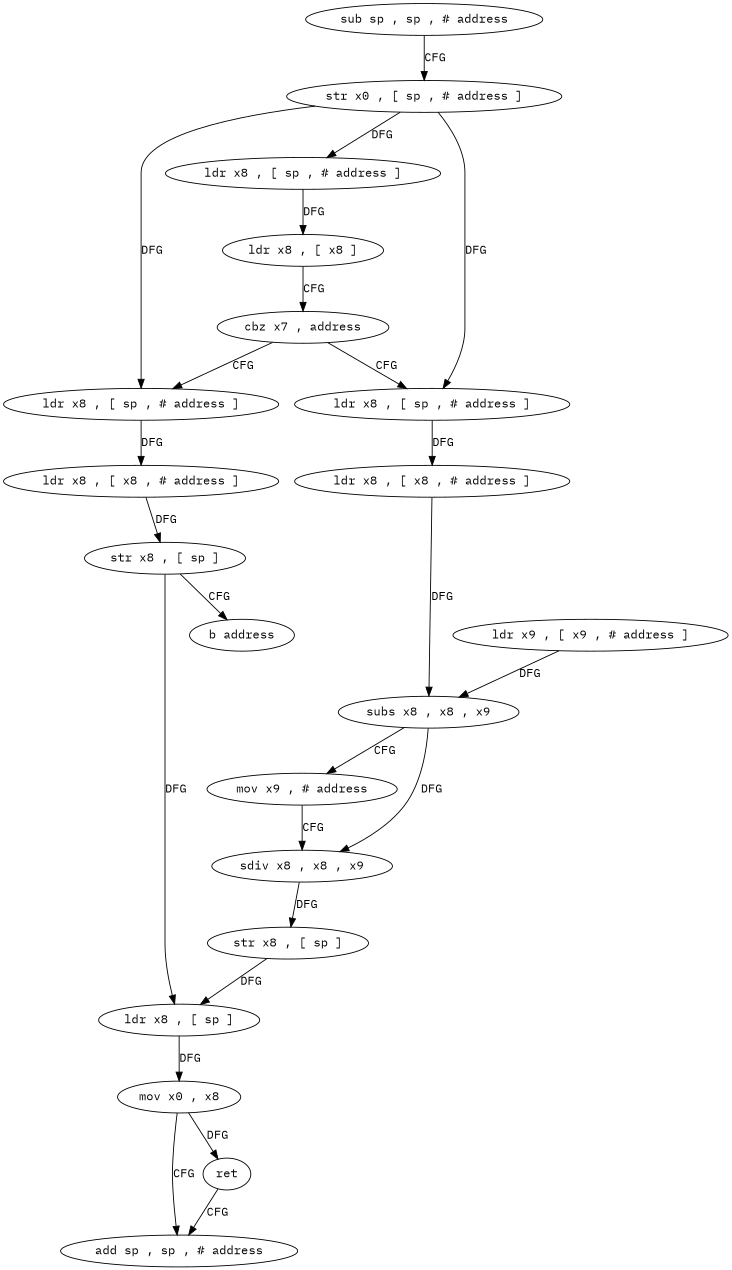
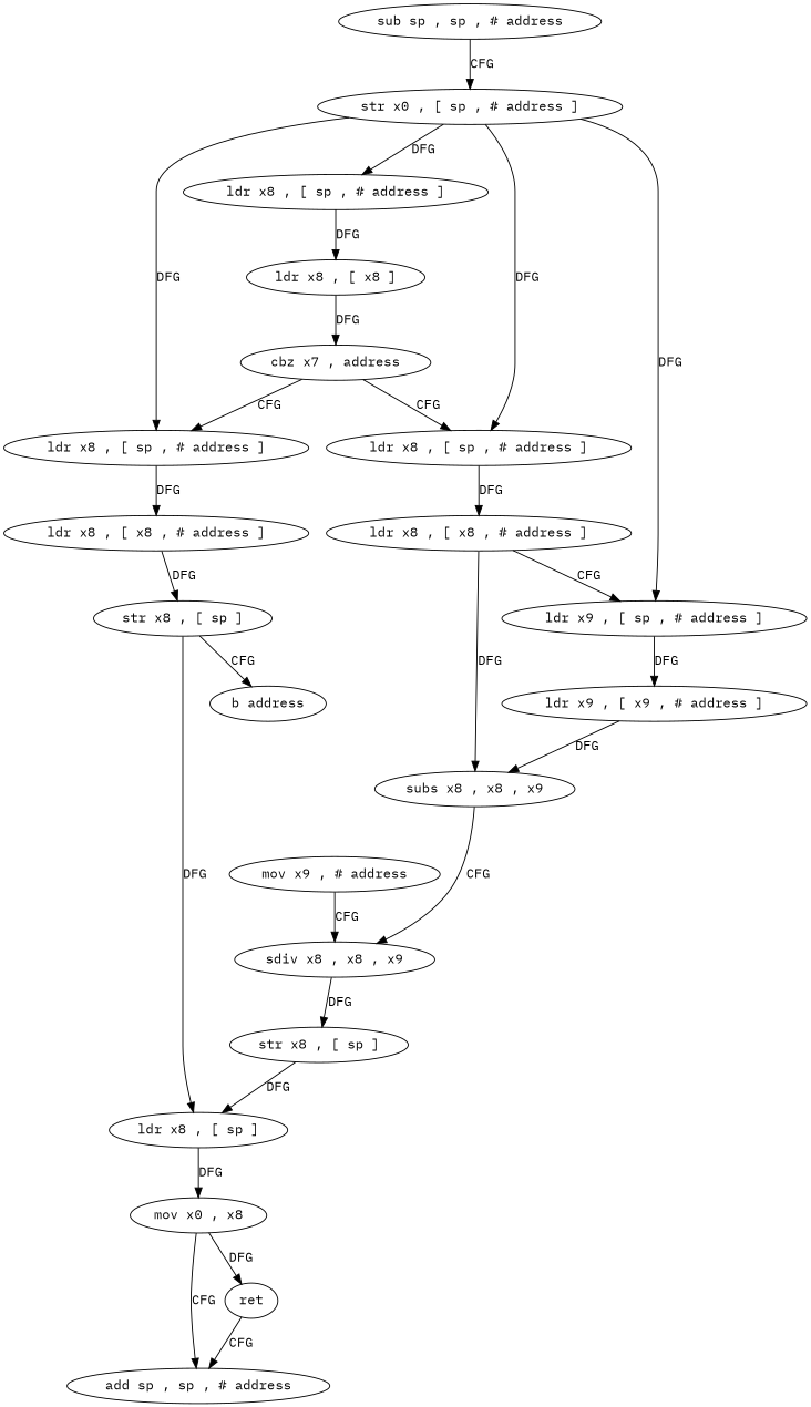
  digraph {
    fontname="IBM Plex Mono"
    node [fontname="IBM Plex Mono"]
    edge [fontname="IBM Plex Mono"]
    n1 [label="sub sp , sp , # address"]
    n2 [label="str x0 , [ sp , # address ]"]
    n3 [label="ldr x8 , [ sp , # address ]"]
    n4 [label="ldr x8 , [ sp , # address ]"]
    n5 [label="ldr x8 , [ sp , # address ]"]
+   n6 [label="ldr x9 , [ sp , # address ]"]
    n7 [label="ldr x8 , [ x8 ]"]
    n8 [label="ldr x8 , [ x8 , # address ]"]
    n9 [label="ldr x8 , [ x8 , # address ]"]
    n10 [label="ldr x9 , [ x9 , # address ]"]
    n11 [label="cbz x7 , address"]
    n12 [label="subs x8 , x8 , x9"]
    n13 [label="str x8 , [ sp ]"]
    n14 [label="mov x9 , # address"]
    n15 [label="sdiv x8 , x8 , x9"]
    n16 [label="str x8 , [ sp ]"]
    n17 [label="ldr x8 , [ sp ]"]
    n18 [label="mov x0 , x8"]
    n19 [label="add sp , sp , # address"]
    n20 [label=ret]
    n21 [label="b address"]
    n1 -> n2 [label=CFG]
    n2 -> n3 [label=DFG]
    n2 -> n4 [label=DFG]
    n2 -> n5 [label=DFG]
+   n2 -> n6 [label=DFG]
    n3 -> n7 [label=DFG]
    n4 -> n8 [label=DFG]
    n5 -> n9 [label=DFG]
-   n7 -> n11 [label=CFG]
+   n6 -> n10 [label=DFG]
+   n7 -> n11 [label=DFG]
+   n8 -> n6 [label=CFG]
    n8 -> n12 [label=DFG]
    n9 -> n13 [label=DFG]
    n10 -> n12 [label=DFG]
    n11 -> n4 [label=CFG]
    n11 -> n5 [label=CFG]
-   n12 -> n14 [label=CFG]
-   n12 -> n15 [label=DFG]
+   n12 -> n15 [label=CFG]
    n13 -> n17 [label=DFG]
    n13 -> n21 [label=CFG]
    n14 -> n15 [label=CFG]
    n15 -> n16 [label=DFG]
    n16 -> n17 [label=DFG]
    n17 -> n18 [label=DFG]
    n18 -> n19 [label=CFG]
    n18 -> n20 [label=DFG]
    n20 -> n19 [label=CFG]
  }
